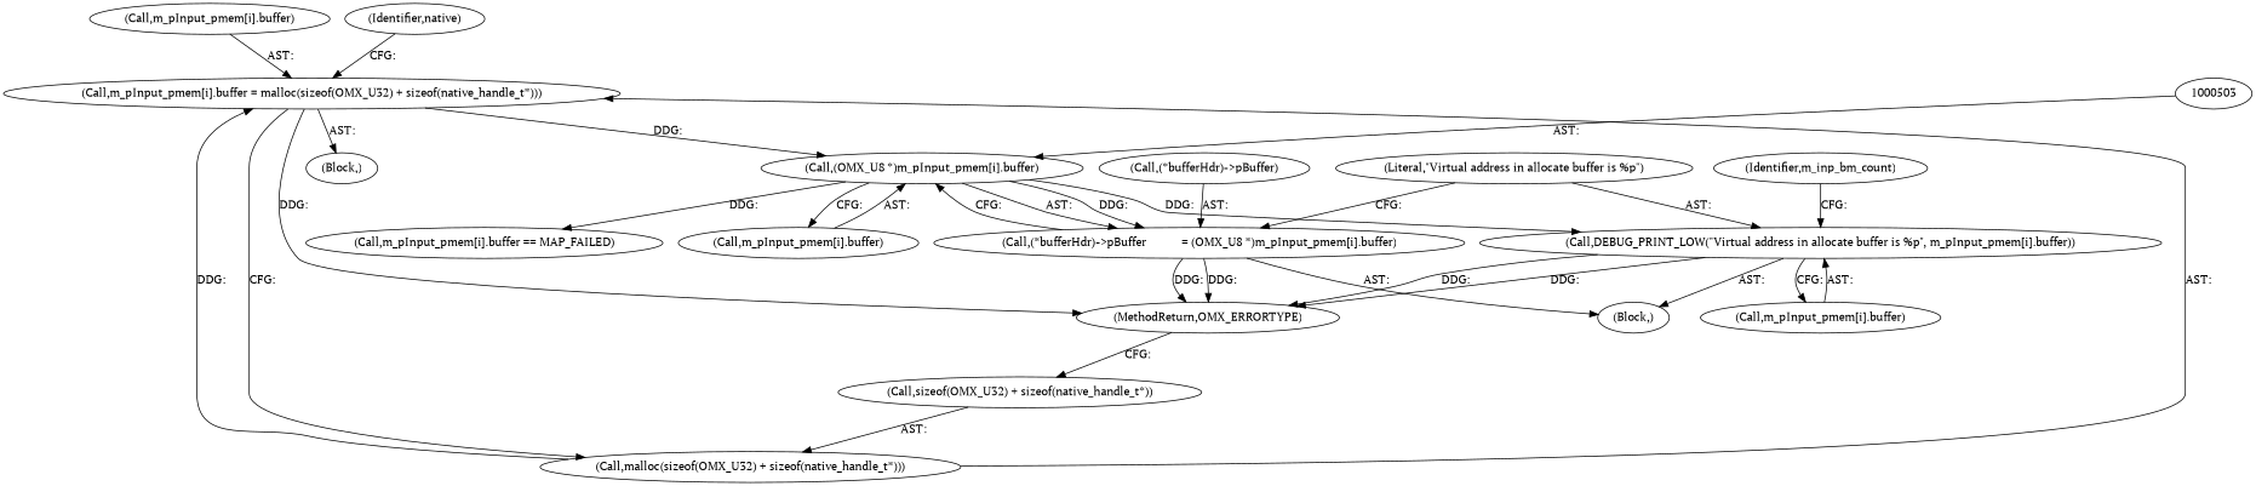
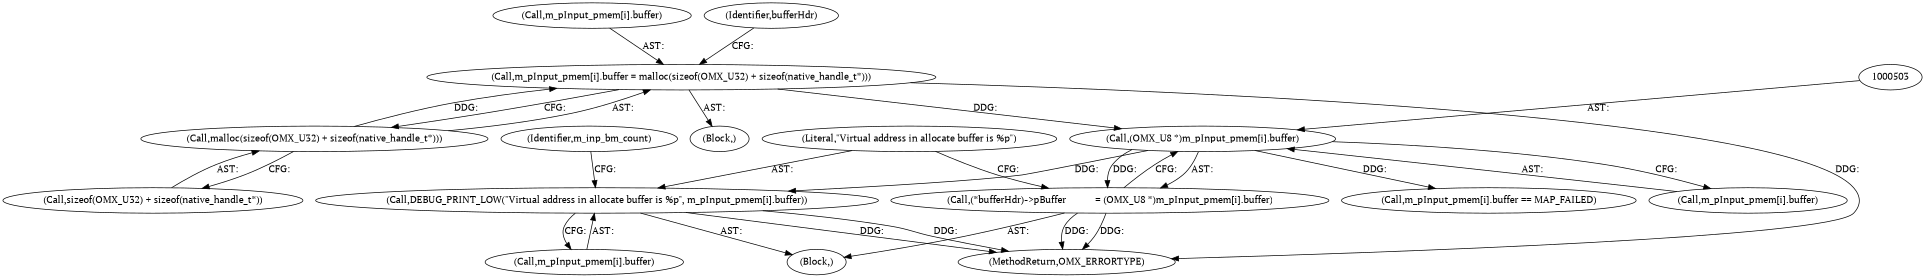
  digraph {
    fontname="PT Serif"
    node [fontname="PT Serif"]
    edge [fontname="PT Serif"]
    n1 [label="(Call,m_pInput_pmem[i].buffer = malloc(sizeof(OMX_U32) + sizeof(native_handle_t*)))"]
    n2 [label="(Call,malloc(sizeof(OMX_U32) + sizeof(native_handle_t*)))"]
    n3 [label="(Call,(OMX_U8 *)m_pInput_pmem[i].buffer)"]
    n4 [label="(MethodReturn,OMX_ERRORTYPE)"]
    n5 [label="(Block,)"]
    n6 [label="(Call,sizeof(OMX_U32) + sizeof(native_handle_t*))"]
    n7 [label="(Call,(*bufferHdr)->pBuffer           = (OMX_U8 *)m_pInput_pmem[i].buffer)"]
    n8 [label="(Call,DEBUG_PRINT_LOW(\"Virtual address in allocate buffer is %p\", m_pInput_pmem[i].buffer))"]
    n9 [label="(Call,m_pInput_pmem[i].buffer)"]
    n10 [label="(Call,m_pInput_pmem[i].buffer == MAP_FAILED)"]
    n11 [label="(Block,)"]
    n12 [label="(Call,m_pInput_pmem[i].buffer)"]
    n13 [label="(Literal,\"Virtual address in allocate buffer is %p\")"]
    n14 [label="(Identifier,m_inp_bm_count)"]
    n15 [label="(Call,m_pInput_pmem[i].buffer)"]
-   n16 [label="(Call,(*bufferHdr)->pBuffer)"]
-   n17 [label="(Identifier,native)"]
+   n17 [label="(Identifier,bufferHdr)"]
    1000503
    n1 -> n2 [label="CFG: "]
    n1 -> n3 [label="DDG: "]
    n1 -> n4 [label="DDG: "]
    n1 -> n5 [label="AST: "]
    n2 -> n1 [label="AST: "]
    n2 -> n1 [label="DDG: "]
-   n4 -> n6 [label="CFG: "]
+   n2 -> n6 [label="CFG: "]
    n3 -> n7 [label="AST: "]
    n3 -> n7 [label="DDG: "]
    n3 -> n8 [label="DDG: "]
    n3 -> n9 [label="CFG: "]
    n3 -> n10 [label="DDG: "]
    n6 -> n2 [label="AST: "]
    n7 -> n3 [label="CFG: "]
    n7 -> n4 [label="DDG: "]
    n7 -> n4 [label="DDG: "]
    n7 -> n11 [label="AST: "]
    n8 -> n4 [label="DDG: "]
    n8 -> n4 [label="DDG: "]
    n8 -> n11 [label="AST: "]
    n8 -> n12 [label="CFG: "]
    n9 -> n3 [label="AST: "]
    n12 -> n8 [label="AST: "]
    n13 -> n7 [label="CFG: "]
    n13 -> n8 [label="AST: "]
    n14 -> n8 [label="CFG: "]
    n15 -> n1 [label="AST: "]
-   n16 -> n7 [label="AST: "]
    n17 -> n1 [label="CFG: "]
    1000503 -> n3 [label="AST: "]
  }
